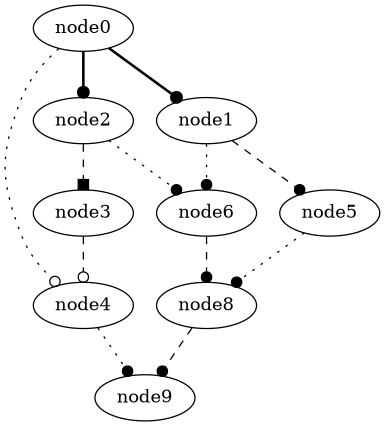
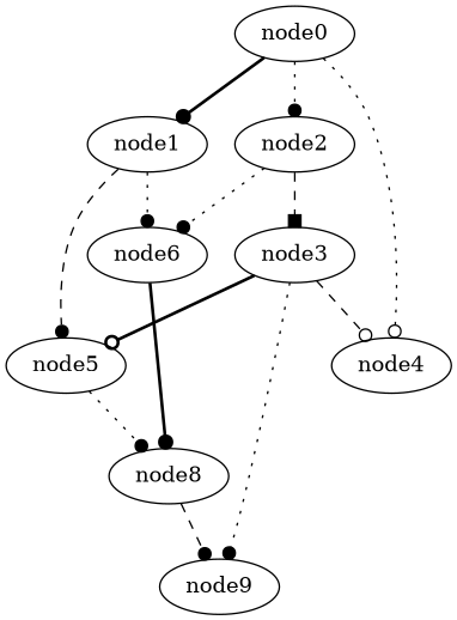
  digraph {
    edge [arrowhead=dot style=dotted]
    node8
    node9
    node6
    node5
    node4
    node3
    node2
    node1
    node0
    node8 -> node9 [style=dashed]
-   node6 -> node8 [style=dashed]
+   node6 -> node8 [style=bold]
    node5 -> node8
-   node4 -> node9
+   node3 -> node9
+   node3 -> node5 [arrowhead=odot style=bold]
    node3 -> node4 [arrowhead=odot style=dashed]
    node2 -> node6
    node2 -> node3 [arrowhead=box style=dashed]
    node1 -> node6
    node1 -> node5 [style=dashed]
    node0 -> node4 [arrowhead=odot]
-   node0 -> node2 [style=bold]
+   node0 -> node2
    node0 -> node1 [style=bold]
  }
